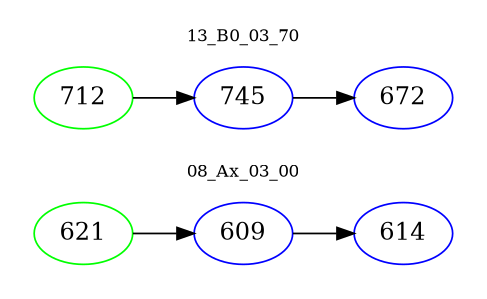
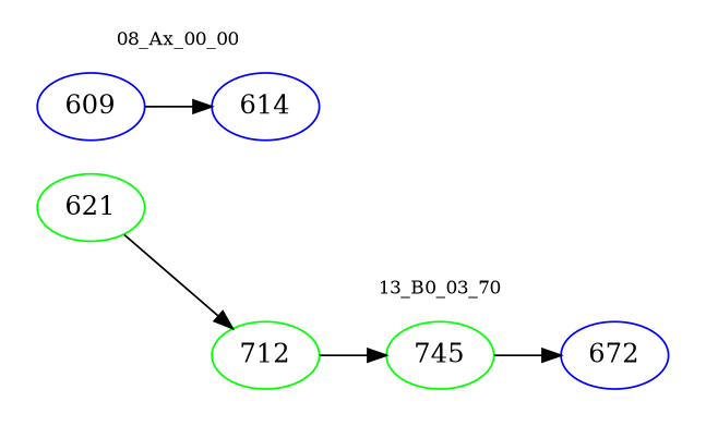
  digraph {
    fontname="DejaVu Serif"
    rankdir=LR
    node [color=blue fontname="DejaVu Serif"]
    edge [color=black fontname="DejaVu Serif"]
    n1 [color=green label=621]
    n2 [label=609]
    n3 [label=614]
    n4 [color=green label=712]
-   n5 [label=745]
+   n5 [color=green label=745]
    n6 [label=672]
    subgraph cluster_1 {
      color=white
      fontsize=10
-     label="08_Ax_03_00"
+     label="08_Ax_00_00"
      n1
      n2
      n3
    }
    subgraph cluster_2 {
      color=white
      fontsize=10
      label="13_B0_03_70"
      n4
      n5
      n6
    }
-   n1 -> n2
+   n1 -> n4
    n2 -> n3
    n4 -> n5
    n5 -> n6
  }
